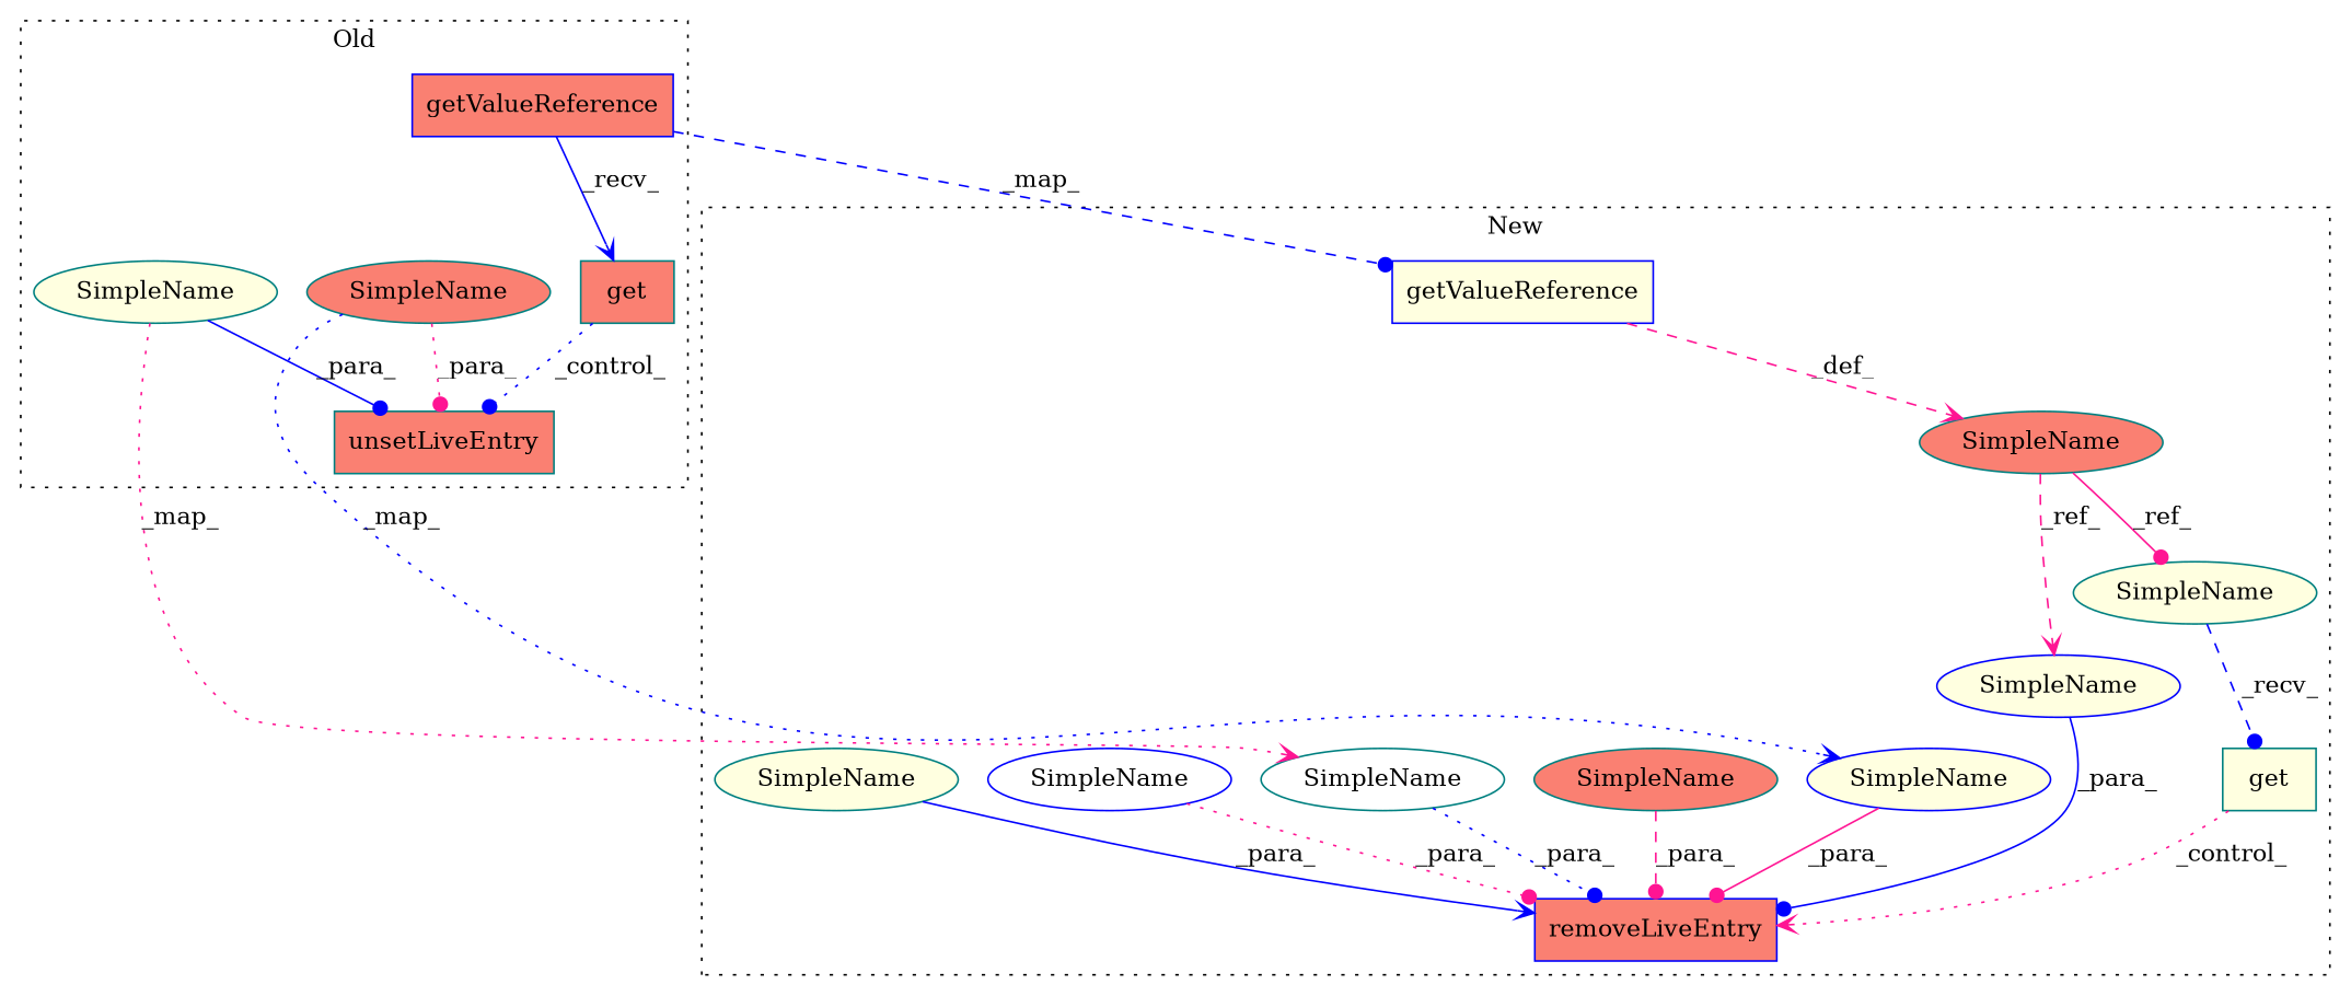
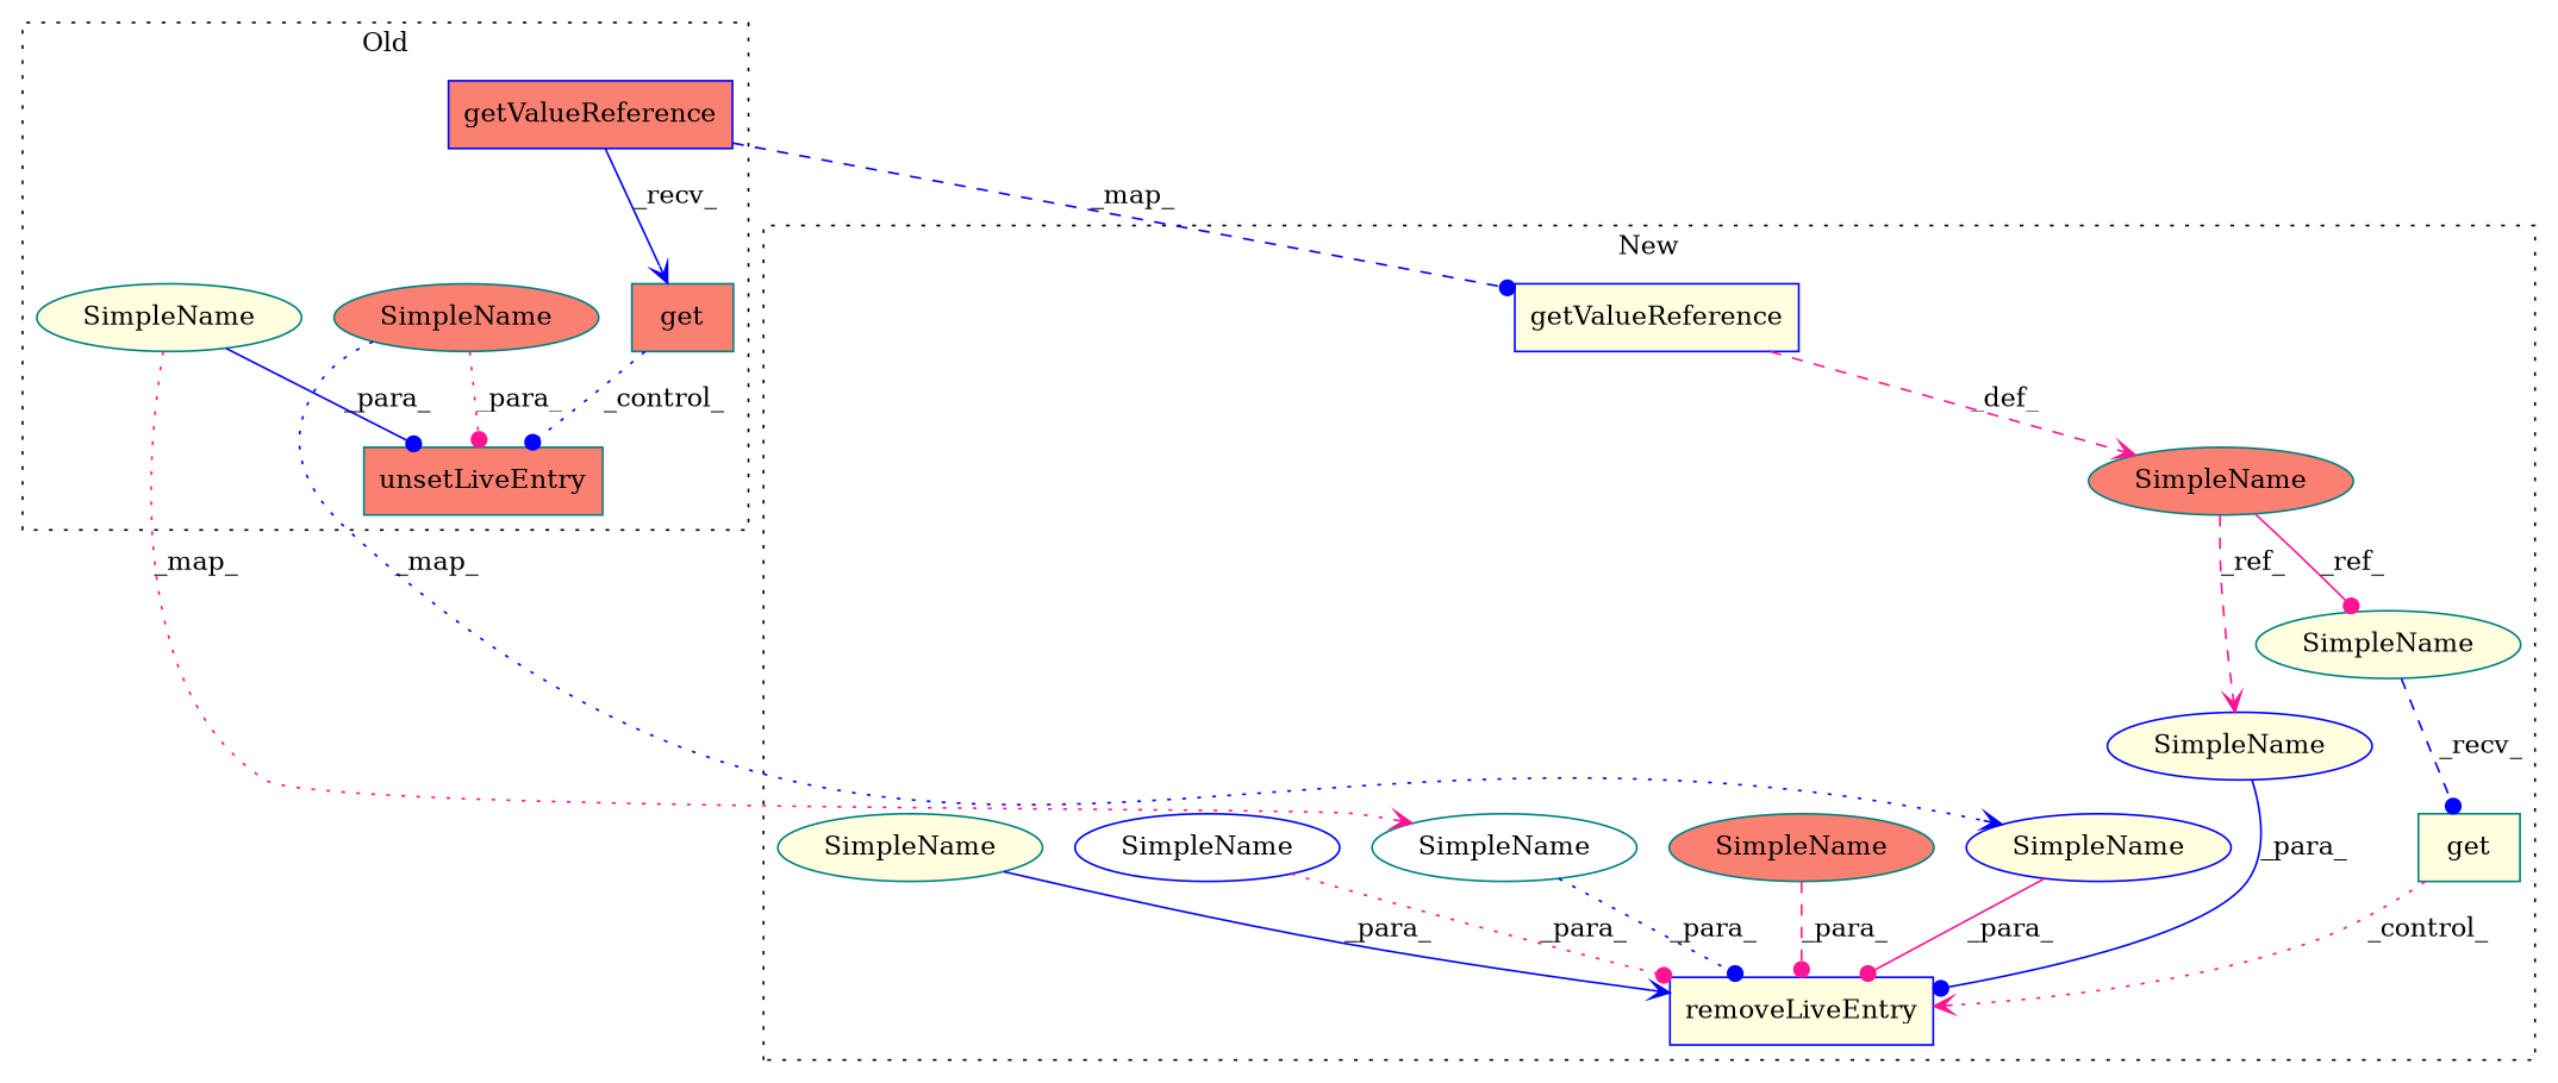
  digraph {
    node [a=42 l=5 shape=ellipse style=filled fillcolor=salmon color=teal]
    edge [color=blue style=dotted arrowhead=dot]
    n1 [a=32 l=19 label=getValueReference s=81894 shape=box color=blue]
    n2 [a=32 label=get s=81914 shape=box]
    n3 [a=32 l="15,1" label=unsetLiveEntry s="81973,81995" shape=box]
    n4 [l=4 label=SimpleName s=81991 fillcolor=lightyellow]
    n5 [l=1 label=SimpleName s=81988]
    n6 [a=32 l=19 label=getValueReference s=82672 shape=box fillcolor=lightyellow color=blue]
    n7 [a=32 label=get s=82735 shape=box fillcolor=lightyellow]
    n8 [l=14 label=SimpleName s=82653]
-   n9 [a=32 l="16,1" label=removeLiveEntry s="82794,82854" shape=box color=blue]
+   n9 [a=32 l="16,1" label=removeLiveEntry s="82794,82854" shape=box fillcolor=lightyellow color=blue]
    n10 [l=1 label=SimpleName s=82831 fillcolor=lightyellow color=blue]
    n11 [label=SimpleName s=82824]
    n12 [l=4 label=SimpleName s=82834 fillcolor=white]
    n13 [l=14 label=SimpleName s=82840 fillcolor=lightyellow color=blue]
    n14 [l=14 label=SimpleName s=82720 fillcolor=lightyellow]
    n15 [label=SimpleName s=82810 fillcolor=white color=blue]
    n16 [label=SimpleName s=82817 fillcolor=lightyellow]
    subgraph cluster_1 {
      label=Old
      style=dotted
      n1
      n2
      n3
      n4
      n5
    }
    subgraph cluster_2 {
      label=New
      style=dotted
      n6
      n7
      n8
      n9
      n10
      n11
      n12
      n13
      n14
      n15
      n16
    }
    n1 -> n2 [label=_recv_ style=solid arrowhead=vee]
    n1 -> n6 [label=_map_ style=dashed]
    n2 -> n3 [label=_control_]
    n4 -> n3 [label=_para_ style=solid]
    n4 -> n12 [label=_map_ color=deeppink arrowhead=vee]
    n5 -> n3 [label=_para_ color=deeppink]
    n5 -> n10 [label=_map_ arrowhead=vee]
    n6 -> n8 [label=_def_ color=deeppink style=dashed arrowhead=vee]
    n7 -> n9 [label=_control_ color=deeppink arrowhead=vee]
    n8 -> n13 [label=_ref_ color=deeppink style=dashed arrowhead=vee]
    n8 -> n14 [label=_ref_ color=deeppink style=solid]
    n10 -> n9 [label=_para_ color=deeppink style=solid]
    n11 -> n9 [label=_para_ color=deeppink style=dashed]
    n12 -> n9 [label=_para_]
    n13 -> n9 [label=_para_ style=solid]
    n14 -> n7 [label=_recv_ style=dashed]
    n15 -> n9 [label=_para_ color=deeppink]
    n16 -> n9 [label=_para_ style=solid arrowhead=vee]
  }
